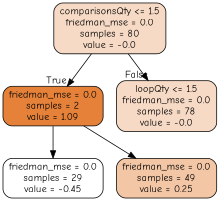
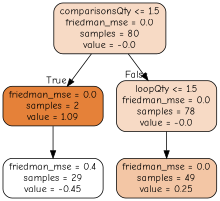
  digraph {
    fontname="Comic Neue"
    node [color=black fillcolor="#f7dac5" fontname="Comic Neue" shape=box style="filled, rounded"]
    edge [fontname="Comic Neue"]
    n1 [label="comparisonsQty <= 1.5\nfriedman_mse = 0.0\nsamples = 80\nvalue = -0.0"]
    n2 [fillcolor="#e58139" label="friedman_mse = 0.0\nsamples = 2\nvalue = 1.09"]
    n3 [label="loopQty <= 1.5\nfriedman_mse = 0.0\nsamples = 78\nvalue = -0.0"]
-   n4 [fillcolor="#ffffff" label="friedman_mse = 0.0\nsamples = 29\nvalue = -0.45"]
+   n4 [fillcolor="#ffffff" label="friedman_mse = 0.4\nsamples = 29\nvalue = -0.45"]
    n5 [fillcolor="#f3c6a5" label="friedman_mse = 0.0\nsamples = 49\nvalue = 0.25"]
    n1 -> n2 [headlabel=True labelangle=45 labeldistance=2.5]
    n1 -> n3 [headlabel=False labelangle=-45 labeldistance=2.5]
    n2 -> n4
-   n2 -> n5
+   n3 -> n5
  }
